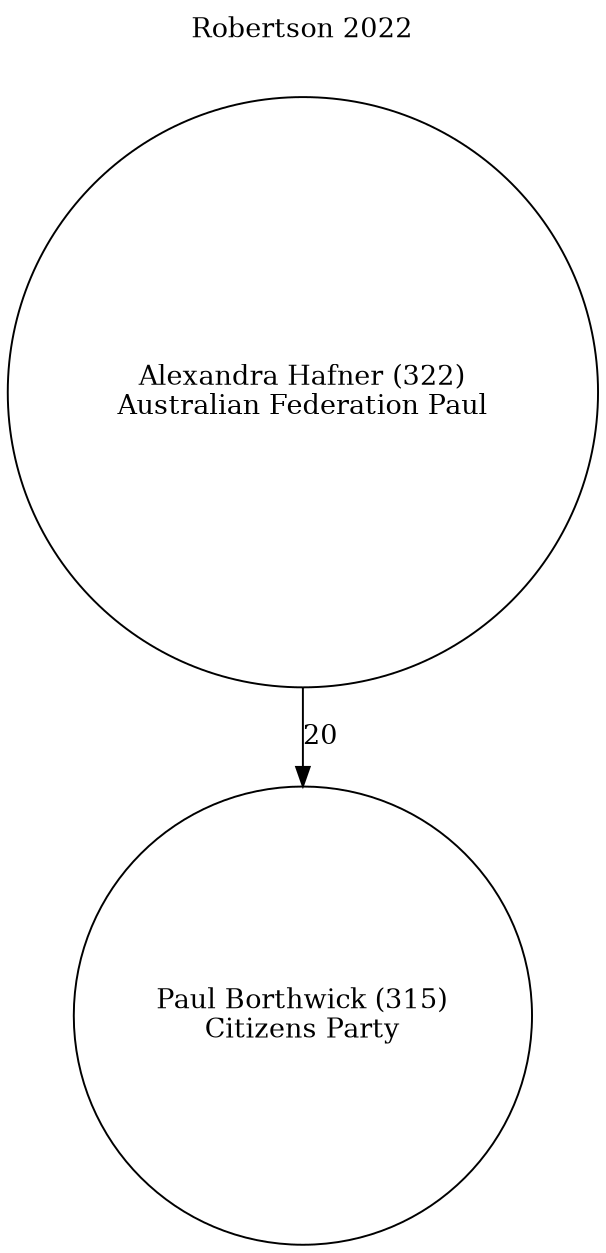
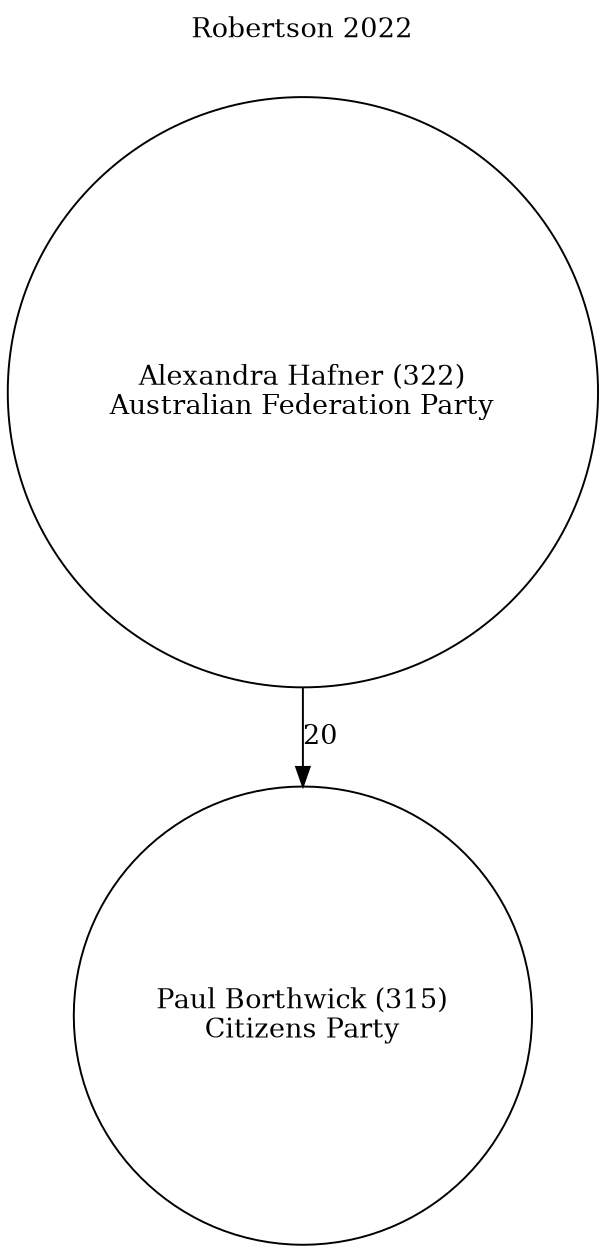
  digraph {
    label="Robertson 2022"
    labelloc=t
    mclimit=10
    node [shape=circle]
    n1 [label="Paul Borthwick (315)\nCitizens Party"]
-   n2 [label="Alexandra Hafner (322)\nAustralian Federation Paul"]
+   n2 [label="Alexandra Hafner (322)\nAustralian Federation Party"]
    n2 -> n1 [label=20]
  }
